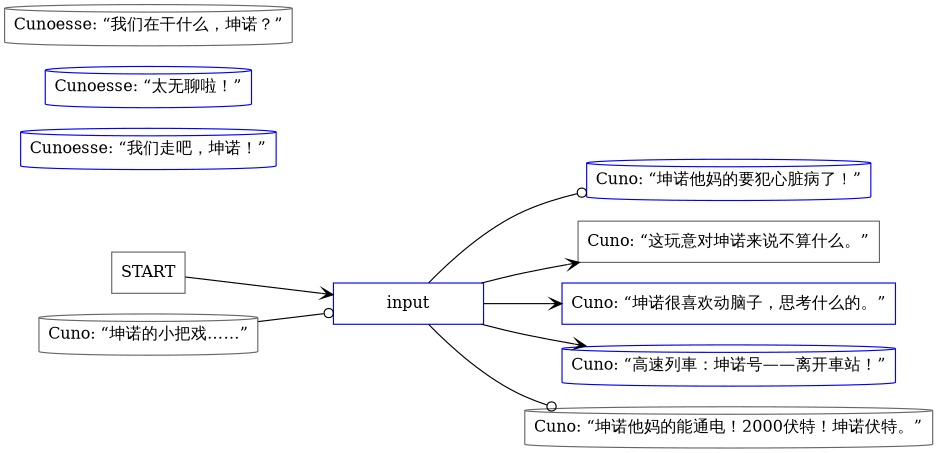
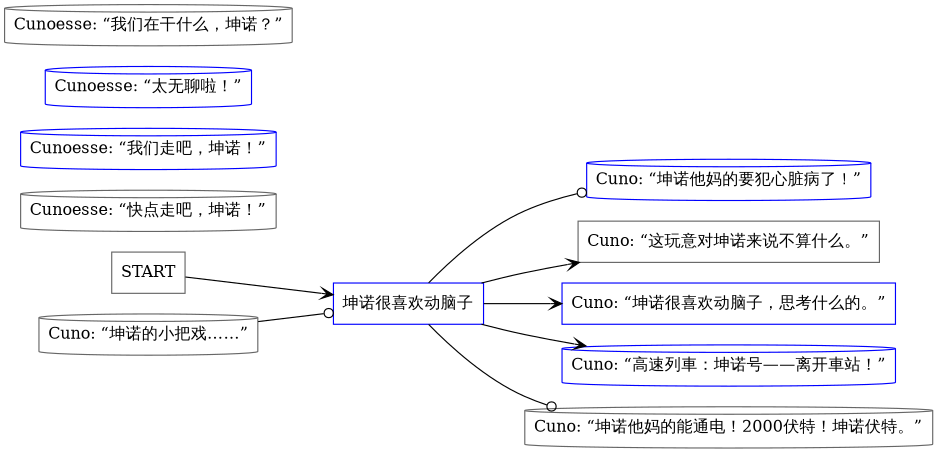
  digraph {
    rankdir=LR
    node [color=gray40 shape=cylinder]
    edge [arrowhead=vee]
    n1 [label=START shape=box]
-   n2 [color=blue label=input shape=box]
+   n2 [color=blue label="坤诺很喜欢动脑子" shape=box]
    n3 [color=blue label="Cuno: “坤诺他妈的要犯心脏病了！”"]
    n4 [label="Cuno: “这玩意对坤诺来说不算什么。”" shape=box]
    n5 [color=blue label="Cuno: “坤诺很喜欢动脑子，思考什么的。”" shape=box]
    n6 [color=blue label="Cuno: “高速列車：坤诺号——离开車站！”"]
    n7 [label="Cuno: “坤诺他妈的能通电！2000伏特！坤诺伏特。”"]
    n8 [label="Cuno: “坤诺的小把戏……”"]
+   n9 [label="Cunoesse: “快点走吧，坤诺！”"]
    n10 [color=blue label="Cunoesse: “我们走吧，坤诺！”"]
    n11 [color=blue label="Cunoesse: “太无聊啦！”"]
    n12 [label="Cunoesse: “我们在干什么，坤诺？”"]
    n1 -> n2
    n2 -> n3 [arrowhead=odot]
    n2 -> n4
    n2 -> n5
    n2 -> n6
    n2 -> n7 [arrowhead=odot]
    n8 -> n2 [arrowhead=odot]
  }
